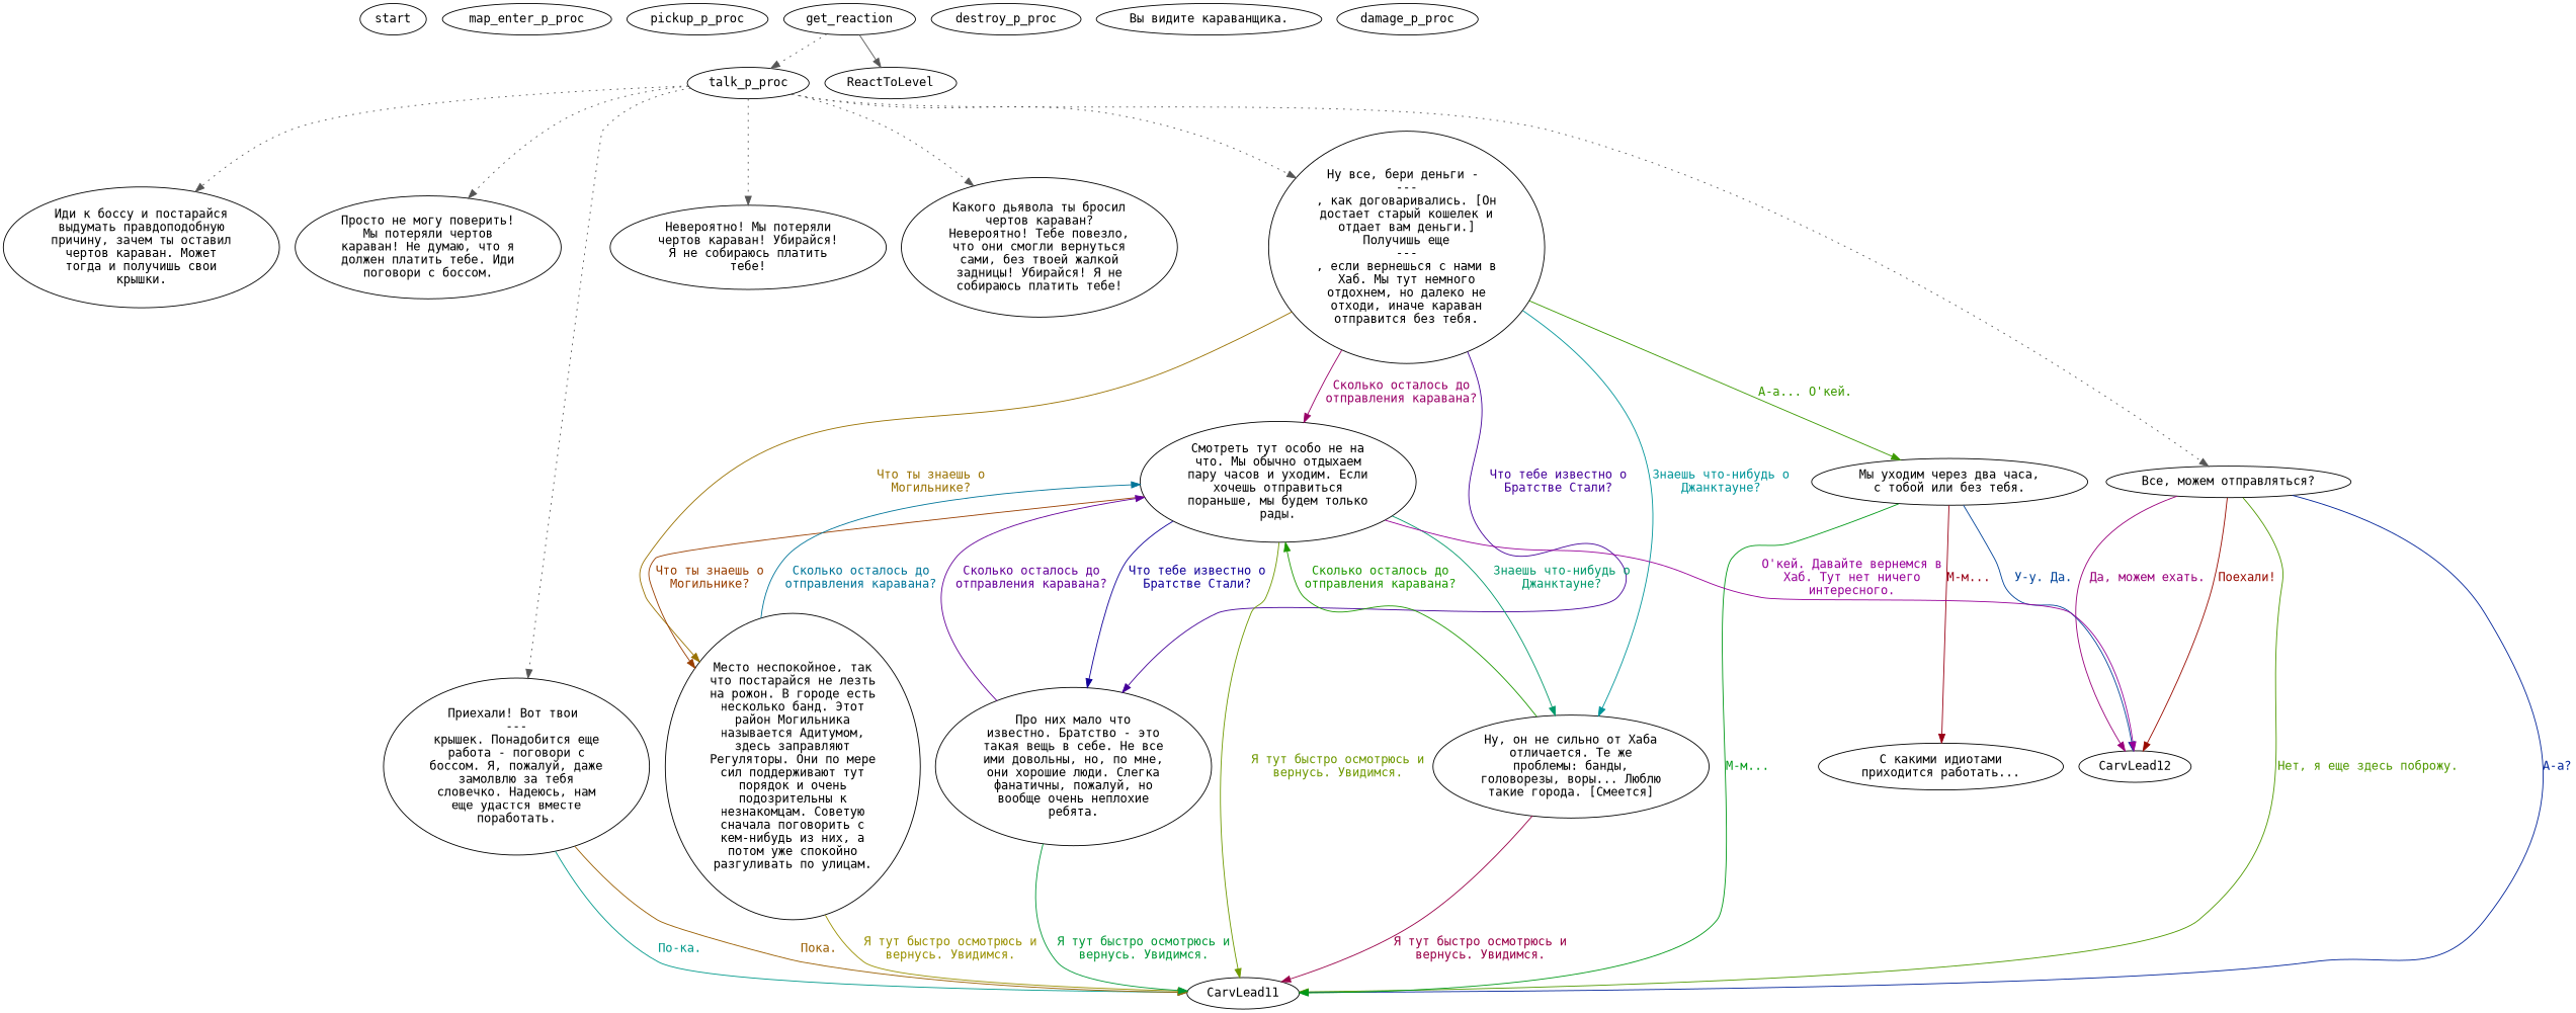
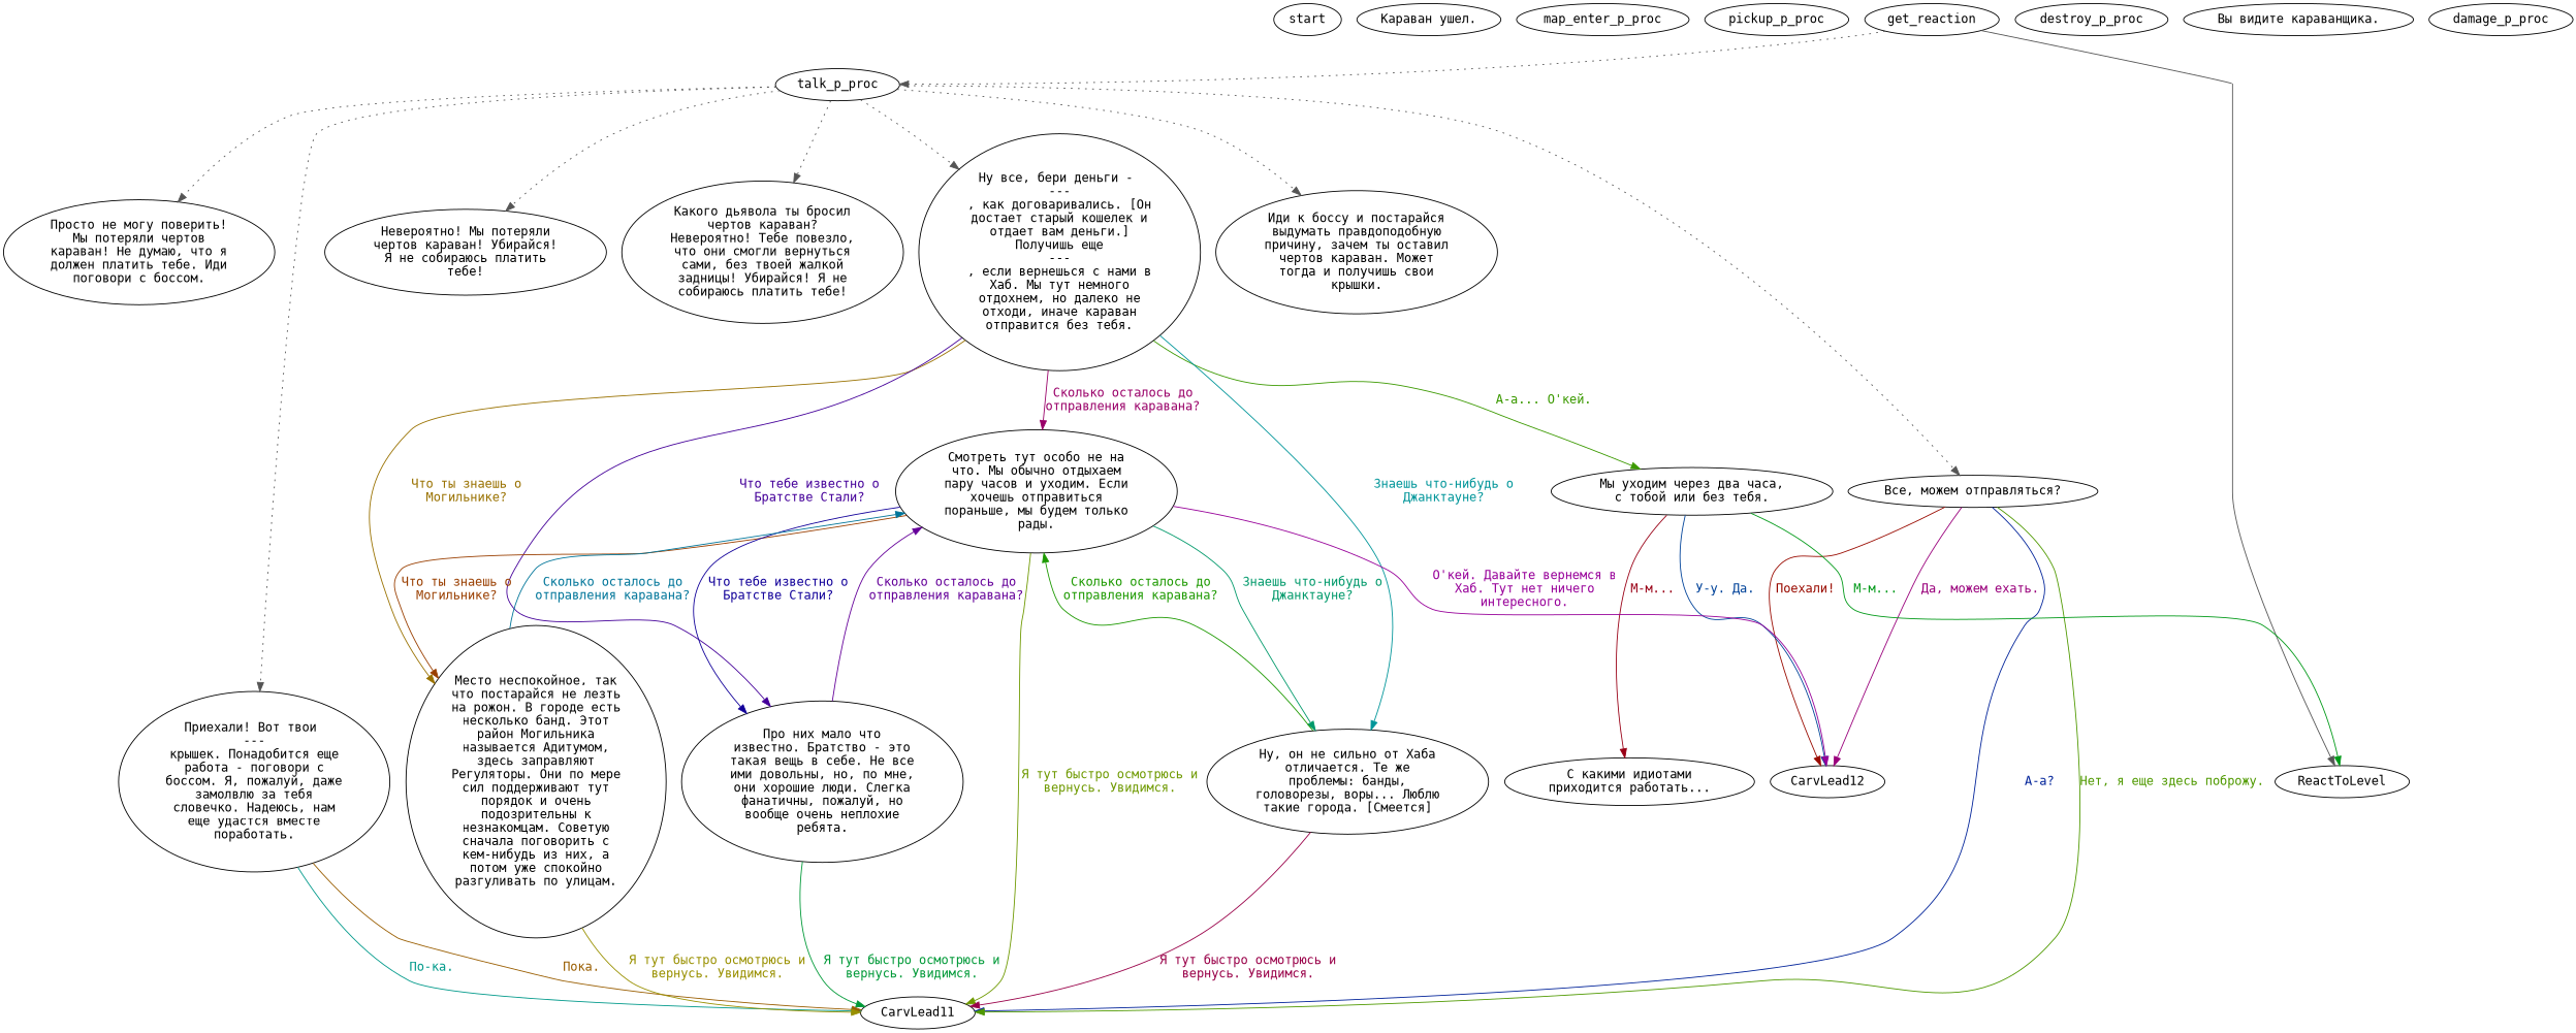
  digraph {
    fontname="DejaVu Sans Mono"
    node [color="#000000" fillcolor="#FFFFFF" fontname="DejaVu Sans Mono" style=filled]
    edge [color="#555555" fontname="DejaVu Sans Mono"]
    start
+   n2 [label="Караван ушел."]
    map_enter_p_proc
    pickup_p_proc
    n5 [label="Иди к боссу и постарайся\nвыдумать правдоподобную\nпричину, зачем ты оставил\nчертов караван. Может\nтогда и получишь свои\nкрышки."]
    talk_p_proc
    n7 [label="Просто не могу поверить!\nМы потеряли чертов\nкараван! Не думаю, что я\nдолжен платить тебе. Иди\nпоговори с боссом."]
    n8 [label="Приехали! Вот твои \n---\nкрышек. Понадобится еще\nработа - поговори с\nбоссом. Я, пожалуй, даже\nзамолвлю за тебя\nсловечко. Надеюсь, нам\nеще удастся вместе\nпоработать."]
    n9 [label="Невероятно! Мы потеряли\nчертов караван! Убирайся!\nЯ не собираюсь платить\nтебе!"]
    n10 [label="Какого дьявола ты бросил\nчертов караван?\nНевероятно! Тебе повезло,\nчто они смогли вернуться\nсами, без твоей жалкой\nзадницы! Убирайся! Я не\nсобираюсь платить тебе!"]
    n11 [label="Ну все, бери деньги - \n---\n, как договаривались. [Он\nдостает старый кошелек и\nотдает вам деньги.]\nПолучишь еще\n---\n, если вернешься с нами в\nХаб. Мы тут немного\nотдохнем, но далеко не\nотходи, иначе караван\nотправится без тебя."]
    n12 [label="Все, можем отправляться?"]
    get_reaction
    ReactToLevel
    CarvLead11
    n16 [label="Мы уходим через два часа,\nс тобой или без тебя."]
    n17 [label="Смотреть тут особо не на\nчто. Мы обычно отдыхаем\nпару часов и уходим. Если\nхочешь отправиться\nпораньше, мы будем только\nрады."]
    n18 [label="Ну, он не сильно от Хаба\nотличается. Те же\nпроблемы: банды,\nголоворезы, воры... Люблю\nтакие города. [Смеется]"]
    n19 [label="Место неспокойное, так\nчто постарайся не лезть\nна рожон. В городе есть\nнесколько банд. Этот\nрайон Могильника\nназывается Адитумом,\nздесь заправляют\nРегуляторы. Они по мере\nсил поддерживают тут\nпорядок и очень\nподозрительны к\nнезнакомцам. Советую\nсначала поговорить с\nкем-нибудь из них, а\nпотом уже спокойно\nразгуливать по улицам."]
    n20 [label="Про них мало что\nизвестно. Братство - это\nтакая вещь в себе. Не все\nими довольны, но, по мне,\nони хорошие люди. Слегка\nфанатичны, пожалуй, но\nвообще очень неплохие\nребята."]
    CarvLead12
    n22 [label="С какими идиотами\nприходится работать..."]
    destroy_p_proc
    n24 [label="Вы видите караванщика."]
    damage_p_proc
    talk_p_proc -> n5 [style=dotted]
    talk_p_proc -> n7 [style=dotted]
    talk_p_proc -> n8 [style=dotted]
    talk_p_proc -> n9 [style=dotted]
    talk_p_proc -> n10 [style=dotted]
    talk_p_proc -> n11 [style=dotted]
    talk_p_proc -> n12 [style=dotted]
    n8 -> CarvLead11 [color="#00998A" fontcolor="#00998A" label="По-ка."]
    n8 -> CarvLead11 [color="#995D00" fontcolor="#995D00" label="Пока."]
    n11 -> n16 [color="#3B9900" fontcolor="#3B9900" label="А-а... О'кей."]
    n11 -> n17 [color="#990068" fontcolor="#990068" label="Сколько осталось до\nотправления каравана?"]
    n11 -> n18 [color="#009599" fontcolor="#009599" label="Знаешь что-нибудь о\nДжанктауне?"]
    n11 -> n19 [color="#997100" fontcolor="#997100" label="Что ты знаешь о\nМогильнике?"]
    n11 -> n20 [color="#440099" fontcolor="#440099" label="Что тебе известно о\nБратстве Стали?"]
    n12 -> CarvLead11 [color="#002299" fontcolor="#002299" label="А-а?"]
    n12 -> CarvLead11 [color="#4F9900" fontcolor="#4F9900" label="Нет, я еще здесь поброжу."]
    n12 -> CarvLead12 [color="#990A00" fontcolor="#990A00" label="Поехали!"]
    n12 -> CarvLead12 [color="#99007B" fontcolor="#99007B" label="Да, можем ехать."]
    get_reaction -> talk_p_proc [style=dotted]
    get_reaction -> ReactToLevel [style=solid]
-   n16 -> CarvLead11 [color="#009917" fontcolor="#009917" label="М-м..."]
+   n16 -> ReactToLevel [color="#009917" fontcolor="#009917" label="М-м..."]
    n16 -> CarvLead12 [color="#004299" fontcolor="#004299" label="У-у. Да."]
    n16 -> n22 [color="#990015" fontcolor="#990015" label="М-м..."]
    n17 -> CarvLead11 [color="#6E9900" fontcolor="#6E9900" label="Я тут быстро осмотрюсь и\nвернусь. Увидимся."]
    n17 -> n18 [color="#00996A" fontcolor="#00996A" label="Знаешь что-нибудь о\nДжанктауне?"]
    n17 -> n19 [color="#993E00" fontcolor="#993E00" label="Что ты знаешь о\nМогильнике?"]
    n17 -> n20 [color="#110099" fontcolor="#110099" label="Что тебе известно о\nБратстве Стали?"]
    n17 -> CarvLead12 [color="#970099" fontcolor="#970099" label="О'кей. Давайте вернемся в\nХаб. Тут нет ничего\nинтересного."]
    n18 -> CarvLead11 [color="#990048" fontcolor="#990048" label="Я тут быстро осмотрюсь и\nвернусь. Увидимся."]
    n18 -> n17 [color="#1C9900" fontcolor="#1C9900" label="Сколько осталось до\nотправления каравана?"]
    n19 -> CarvLead11 [color="#999000" fontcolor="#999000" label="Я тут быстро осмотрюсь и\nвернусь. Увидимся."]
    n19 -> n17 [color="#007599" fontcolor="#007599" label="Сколько осталось до\nотправления каравана?"]
    n20 -> CarvLead11 [color="#009937" fontcolor="#009937" label="Я тут быстро осмотрюсь и\nвернусь. Увидимся."]
    n20 -> n17 [color="#640099" fontcolor="#640099" label="Сколько осталось до\nотправления каравана?"]
  }
